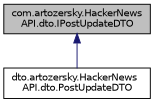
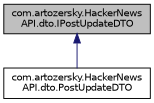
  digraph {
    node [color=black fontname=Helvetica fontsize=10 shape=record style=filled]
    n1 [fillcolor=grey75 fontcolor=black height=0.2 label="com.artozersky.HackerNews\lAPI.dto.IPostUpdateDTO" width=0.4]
-   n2 [fillcolor=white height=0.2 label="dto.artozersky.HackerNews\lAPI.dto.PostUpdateDTO" width=0.4]
+   n2 [fillcolor=white height=0.2 label="com.artozersky.HackerNews\lAPI.dto.PostUpdateDTO" width=0.4]
    n1 -> n2 [color=midnightblue dir=back fontname=Helvetica fontsize=10 labelfontname=Helvetica labelfontsize=10 style=solid]
  }
